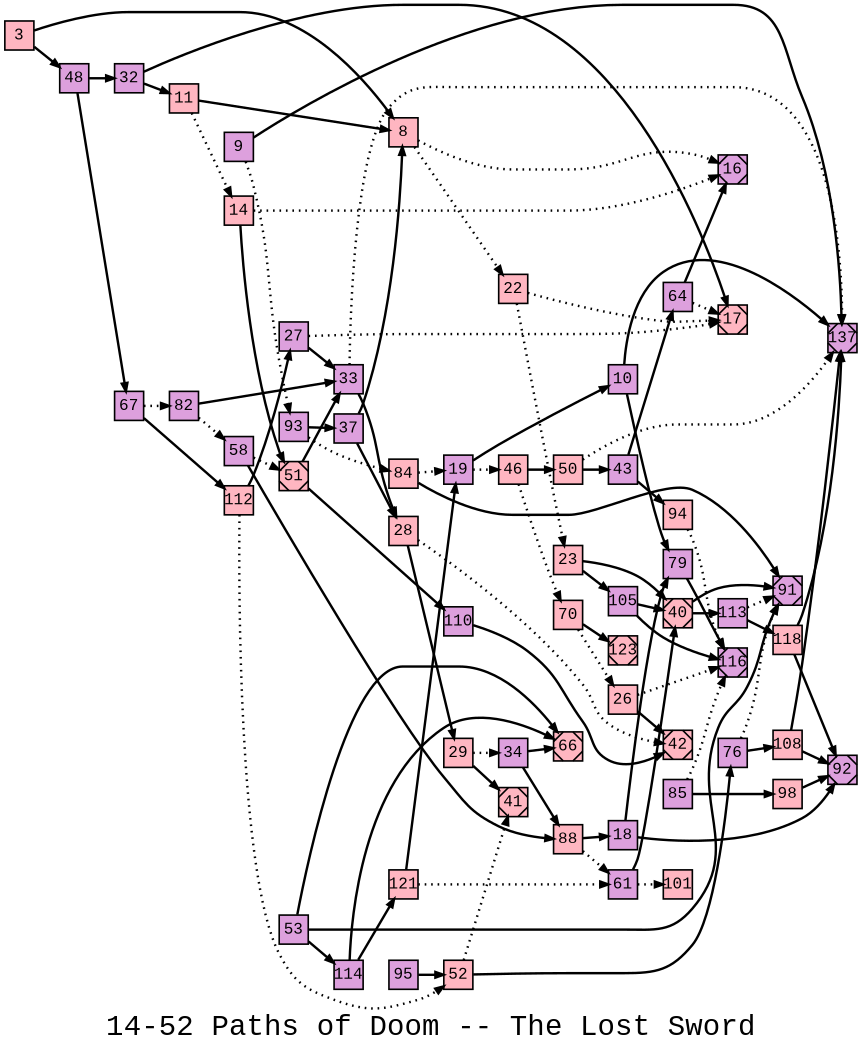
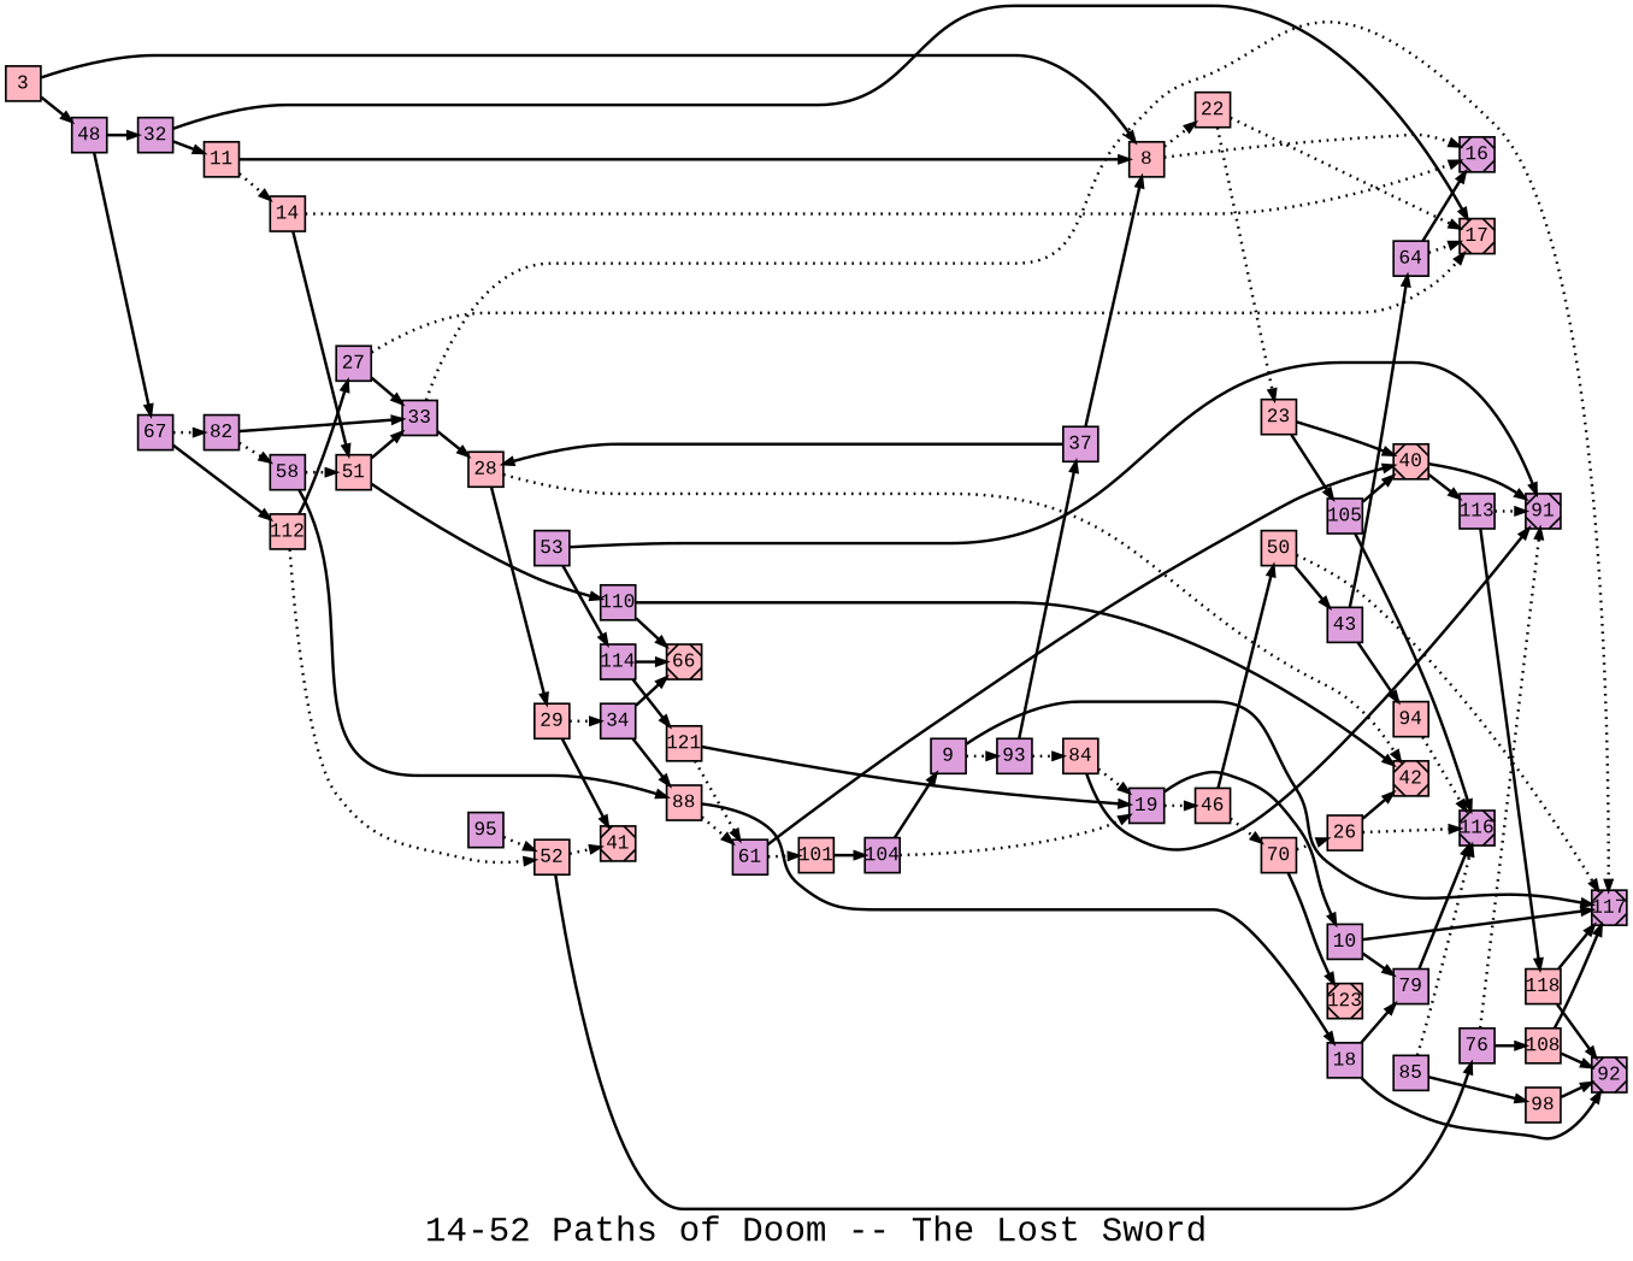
  digraph {
    fontname="Liberation Mono"
    fontsize=36
    label="14-52 Paths of Doom -- The Lost Sword"
    nodesep=0.35
    ordering=out
    rankdir=LR
    ranksep=0.45
    node [fillcolor=plum fixedsize=true fontname="Liberation Mono" fontsize=20 labelfloat=true margin="0,0" penwidth=2 regular=true shape=rect style=filled]
    edge [fontname="Liberation Mono" fontsize=12 labelfloat=true penwidth=3 style=solid]
    3 [fillcolor=lightpink]
    8 [fillcolor=lightpink]
    48
    22 [fillcolor=lightpink]
    16 [shape=Msquare]
    32
    67
    17 [fillcolor=lightpink shape=Msquare]
    23 [fillcolor=lightpink]
    11 [fillcolor=lightpink]
    82
    112 [fillcolor=lightpink]
    40 [fillcolor=lightpink shape=Msquare]
    105
-   117 [shape=Msquare label=137]
+   117 [shape=Msquare]
    9
    93
    37
    84 [fillcolor=lightpink]
    28 [fillcolor=lightpink]
    19
    91 [shape=Msquare]
    10
    79
    116 [shape=Msquare]
    14 [fillcolor=lightpink]
-   51 [fillcolor=lightpink shape=Msquare]
+   51 [fillcolor=lightpink]
    33
    110
    42 [fillcolor=lightpink shape=Msquare]
    66 [fillcolor=lightpink shape=Msquare]
    18
    92 [shape=Msquare]
    46 [fillcolor=lightpink]
    50 [fillcolor=lightpink]
    70 [fillcolor=lightpink]
    43
    26 [fillcolor=lightpink]
    123 [fillcolor=lightpink shape=Msquare]
    113
    118 [fillcolor=lightpink]
    27
    29 [fillcolor=lightpink]
    34
    41 [fillcolor=lightpink shape=Msquare]
    88 [fillcolor=lightpink]
    61
    101 [fillcolor=lightpink]
    64
    94 [fillcolor=lightpink]
    58
    52 [fillcolor=lightpink]
    76
    108 [fillcolor=lightpink]
    53
    114
    121 [fillcolor=lightpink]
+   104
    95
    85
    98 [fillcolor=lightpink]
    3 -> 8
    3 -> 48 [style=bold]
    8 -> 22 [style=dotted]
    8 -> 16 [style=dotted]
    48 -> 32 [style=bold]
    48 -> 67
    22 -> 17 [style=dotted]
    22 -> 23 [style=dotted]
    32 -> 17
    32 -> 11 [style=bold]
    67 -> 82 [style=dotted]
    67 -> 112
    23 -> 40 [style=bold]
    23 -> 105
    11 -> 8 [style=bold]
    11 -> 14 [style=dotted]
    82 -> 33
    82 -> 58 [style=dotted]
    112 -> 27
    112 -> 52 [style=dotted]
    40 -> 91
    40 -> 113 [style=bold]
    105 -> 40
    105 -> 116
    9 -> 117
    9 -> 93 [style=dotted]
    93 -> 37 [style=bold]
    93 -> 84 [style=dotted]
    37 -> 8
    37 -> 28
    84 -> 19 [style=dotted]
    84 -> 91 [style=bold]
    28 -> 42 [style=dotted]
    28 -> 29 [style=bold]
    19 -> 10
    19 -> 46 [style=dotted]
    10 -> 117
    10 -> 79 [style=bold]
    79 -> 116 [style=bold]
    14 -> 16 [style=dotted]
    14 -> 51 [style=bold]
    51 -> 33 [style=bold]
    51 -> 110 [style=bold]
    33 -> 117 [style=dotted]
    33 -> 28
    110 -> 42 [style=bold]
-   53 -> 66 [style=bold]
+   110 -> 66 [style=bold]
    18 -> 79
    18 -> 92
    46 -> 50
    46 -> 70 [style=dotted]
    50 -> 117 [style=dotted]
    50 -> 43 [style=bold]
    70 -> 26 [style=dotted]
    70 -> 123
    43 -> 64
    43 -> 94 [style=bold]
    26 -> 116 [style=dotted]
    26 -> 42
    113 -> 91 [style=dotted]
    113 -> 118
    118 -> 117 [style=bold]
    118 -> 92
    27 -> 17 [style=dotted]
    27 -> 33
    29 -> 34 [style=dotted]
    29 -> 41
    34 -> 66
    34 -> 88 [style=bold]
    88 -> 18
    88 -> 61 [style=dotted]
    61 -> 40 [style=bold]
    61 -> 101 [style=dotted]
+   101 -> 104 [style=bold]
    64 -> 16 [style=bold]
    64 -> 17 [style=dotted]
    94 -> 116 [style=dotted]
    58 -> 51 [style=dotted]
    58 -> 88
    52 -> 41 [style=dotted]
    52 -> 76 [style=bold]
    76 -> 91 [style=dotted]
    76 -> 108
    108 -> 117
    108 -> 92 [style=bold]
    53 -> 91
    53 -> 114
    114 -> 66 [style=bold]
    114 -> 121 [style=bold]
    121 -> 19 [style=bold]
    121 -> 61 [style=dotted]
-   95 -> 52
+   104 -> 9
+   104 -> 19 [style=dotted]
+   95 -> 52 [style=dotted]
    85 -> 116 [style=dotted]
    85 -> 98
    98 -> 92 [style=bold]
  }
